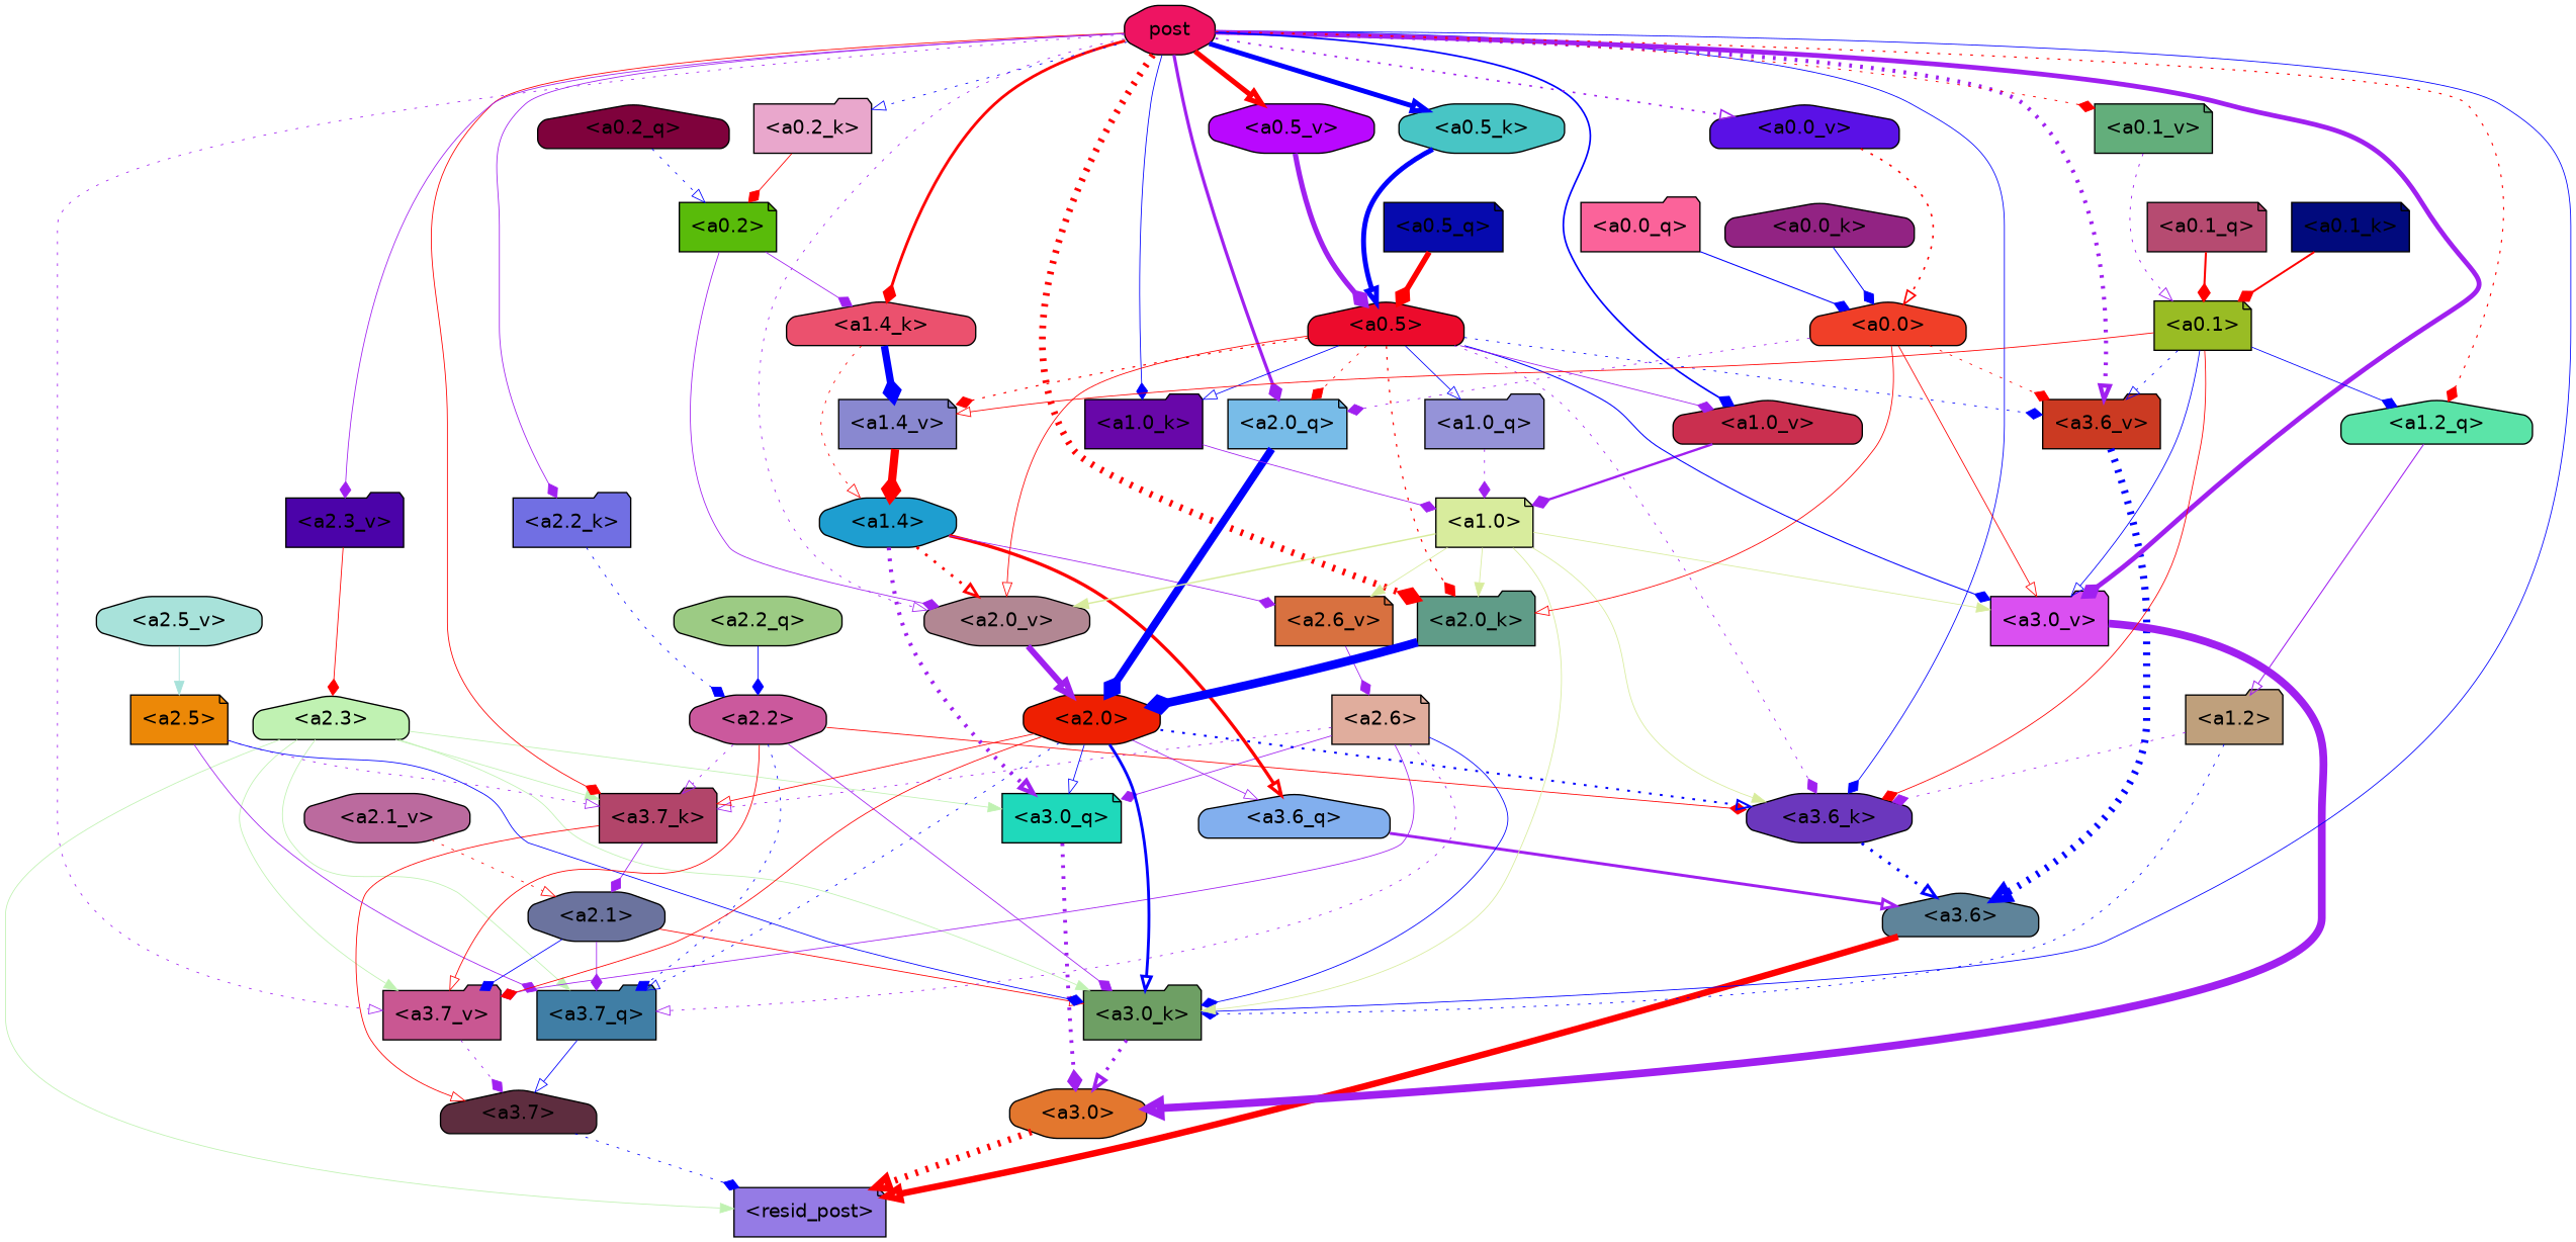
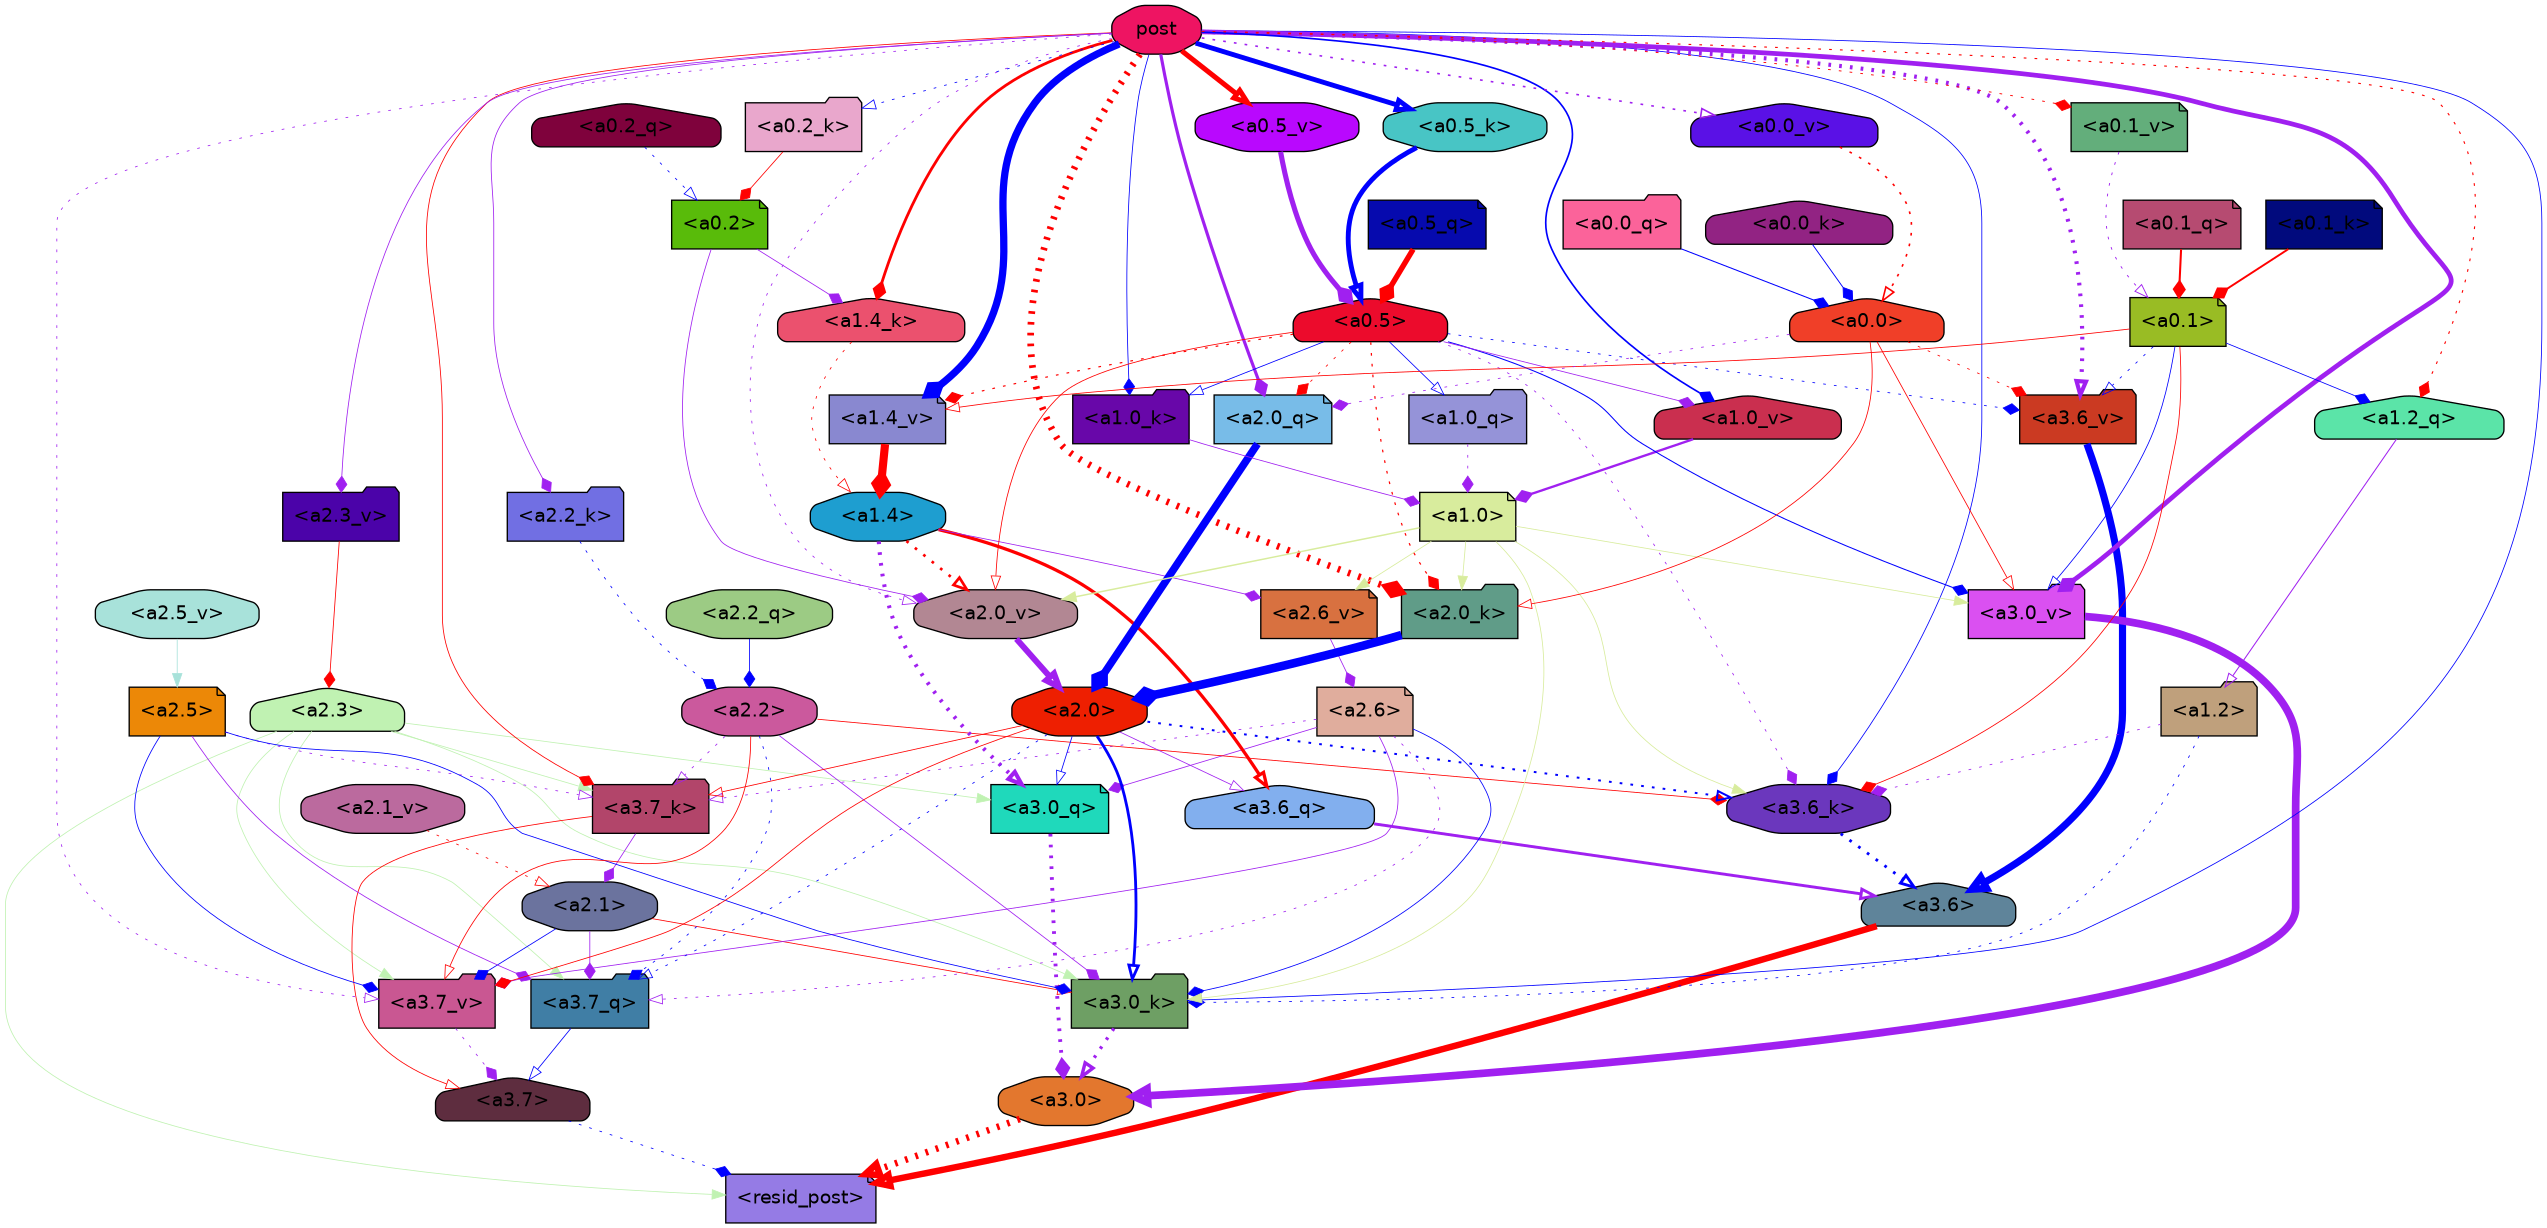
  strict digraph {
    fontname="DejaVu Sans"
    splines=true
    node [color=black fontname="DejaVu Sans" shape=note style="filled, rounded"]
    edge [arrowhead=diamond color=purple fontname="DejaVu Sans" penwidth=0.6 style=bold]
    "<a3.7>" [fillcolor="#5e2d3f" shape=house]
    "<resid_post>" [fillcolor="#957be5"]
    "<a3.6>" [fillcolor="#5f849a" shape=house]
    "<a3.0>" [fillcolor="#e3772e" shape=octagon]
    "<a2.3>" [fillcolor="#c0f2b2" shape=house]
    "<a3.7_q>" [fillcolor="#407ea5" shape=folder]
    "<a3.0_q>" [fillcolor="#1fd9bb"]
    "<a3.7_k>" [fillcolor="#b2456a" shape=folder]
    "<a3.0_k>" [fillcolor="#6e9f64" shape=folder]
    "<a3.7_v>" [fillcolor="#c95792" shape=folder]
    "<a2.1>" [fillcolor="#6b739e" shape=octagon]
    "<a3.6_q>" [fillcolor="#82afee" shape=house]
    "<a3.6_k>" [fillcolor="#6b37bd" shape=octagon]
    "<a3.6_v>" [fillcolor="#cb3a22" shape=folder]
    "<a3.0_v>" [fillcolor="#da50f1" shape=folder]
    "<a2.6>" [fillcolor="#e0ad9d"]
    "<a2.5>" [fillcolor="#ec8807"]
    "<a2.2>" [fillcolor="#cb599d" shape=octagon]
    "<a2.0>" [fillcolor="#ee1f01" shape=octagon]
    "<a1.4>" [fillcolor="#1e9ed0" shape=octagon]
    "<a2.6_v>" [fillcolor="#d87140"]
    "<a2.0_v>" [fillcolor="#b28793" shape=octagon]
    n23 [fillcolor="#ee1462" label=post shape=octagon]
    "<a2.0_q>" [fillcolor="#78bce8"]
    "<a2.2_k>" [fillcolor="#716fe3" shape=folder]
    "<a2.0_k>" [fillcolor="#609c88" shape=folder]
    "<a2.3_v>" [fillcolor="#4b03a9" shape=folder]
    "<a1.2_q>" [fillcolor="#5be4a8" shape=house]
    "<a1.4_k>" [fillcolor="#eb516e" shape=house]
    "<a1.0_k>" [fillcolor="#6807a9" shape=folder]
    "<a1.4_v>" [fillcolor="#8988d0"]
    "<a1.0_v>" [fillcolor="#ca2f4f" shape=house]
    "<a0.5_k>" [fillcolor="#48c5c5" shape=octagon]
    "<a0.2_k>" [fillcolor="#e9a7cc" shape=folder]
    "<a0.5_v>" [fillcolor="#b908fe" shape=octagon]
    "<a0.1_v>" [fillcolor="#63ae7b"]
    "<a0.0_v>" [fillcolor="#5a11e6" shape=house]
    "<a1.2>" [fillcolor="#bfa07c" shape=folder]
    "<a1.0>" [fillcolor="#d8ec9d"]
    "<a0.5>" [fillcolor="#ec0b2c" shape=house]
    "<a0.2>" [fillcolor="#59bb0a"]
    "<a0.1>" [fillcolor="#99bc24"]
    "<a0.0>" [fillcolor="#f03f28" shape=house]
    "<a1.0_q>" [fillcolor="#9593d8" shape=folder]
    "<a2.2_q>" [fillcolor="#9ccb84" shape=octagon]
    "<a2.5_v>" [fillcolor="#a8e2da" shape=octagon]
    "<a2.1_v>" [fillcolor="#bb6a9e" shape=octagon]
    "<a0.5_q>" [fillcolor="#060aae"]
    "<a0.2_q>" [fillcolor="#7f023c" shape=house]
    "<a0.1_q>" [fillcolor="#b64b71"]
    "<a0.0_q>" [fillcolor="#fb639a" shape=folder]
    "<a0.1_k>" [fillcolor="#010a7d"]
    "<a0.0_k>" [fillcolor="#922383" shape=house]
    "<a3.7>" -> "<resid_post>" [color=blue style=dotted]
    "<a3.6>" -> "<resid_post>" [arrowhead=onormal color=red penwidth=4.7534414529800415 style=solid]
    "<a3.0>" -> "<resid_post>" [arrowhead=onormal color=red penwidth=4.898576855659485 style=dotted]
    "<a2.3>" -> "<resid_post>" [color="#c0f2b2" arrowhead="" style=""]
    "<a2.3>" -> "<a3.7_q>" [color="#c0f2b2" arrowhead="" style=""]
    "<a2.3>" -> "<a3.0_q>" [color="#c0f2b2" arrowhead="" style=""]
    "<a2.3>" -> "<a3.7_k>" [color="#c0f2b2" arrowhead="" style=""]
    "<a2.3>" -> "<a3.0_k>" [color="#c0f2b2" arrowhead="" style=""]
    "<a2.3>" -> "<a3.7_v>" [color="#c0f2b2" arrowhead="" style=""]
    "<a3.7_q>" -> "<a3.7>" [arrowhead=onormal color=blue]
    "<a3.0_q>" -> "<a3.0>" [penwidth=2.870753765106201 style=dotted]
    "<a3.7_k>" -> "<a3.7>" [arrowhead=onormal color=red]
    "<a3.7_k>" -> "<a2.1>"
    "<a3.0_k>" -> "<a3.0>" [arrowhead=onormal penwidth=2.520303964614868 style=dotted]
    "<a3.7_v>" -> "<a3.7>" [style=dotted]
    "<a2.1>" -> "<a3.7_q>" [style=solid]
    "<a2.1>" -> "<a3.0_k>" [arrowhead=onormal color=red]
    "<a2.1>" -> "<a3.7_v>" [color=blue]
    "<a3.6_q>" -> "<a3.6>" [arrowhead=onormal penwidth=2.160832464694977]
    "<a3.6_k>" -> "<a3.6>" [arrowhead=onormal color=blue penwidth=2.13908451795578 style=dotted]
-   "<a3.6_v>" -> "<a3.6>" [arrowhead=onormal color=blue penwidth=5.297133803367615 style=dotted]
+   "<a3.6_v>" -> "<a3.6>" [arrowhead=onormal color=blue penwidth=5.297133803367615]
    "<a3.0_v>" -> "<a3.0>" [arrowhead=onormal penwidth=5.680712580680847 style=solid]
    "<a2.6>" -> "<a3.7_q>" [arrowhead=onormal style=dotted]
    "<a2.6>" -> "<a3.0_q>" [style=solid]
    "<a2.6>" -> "<a3.7_k>" [arrowhead=onormal style=dotted]
    "<a2.6>" -> "<a3.0_k>" [color=blue]
    "<a2.6>" -> "<a3.7_v>"
    "<a2.5>" -> "<a3.7_q>"
    "<a2.5>" -> "<a3.7_k>" [arrowhead=onormal style=dotted]
    "<a2.5>" -> "<a3.0_k>" [color=blue]
+   "<a2.5>" -> "<a3.7_v>" [color=blue style=solid]
    "<a2.2>" -> "<a3.7_q>" [color=blue style=dotted]
    "<a2.2>" -> "<a3.7_k>" [arrowhead=onormal style=dotted]
    "<a2.2>" -> "<a3.0_k>"
    "<a2.2>" -> "<a3.7_v>" [arrowhead=onormal color=red]
    "<a2.2>" -> "<a3.6_k>" [color=red]
    "<a2.0>" -> "<a3.7_q>" [arrowhead=onormal color=blue style=dotted]
    "<a2.0>" -> "<a3.0_q>" [arrowhead=onormal color=blue style=solid]
    "<a2.0>" -> "<a3.7_k>" [arrowhead=onormal color=red]
    "<a2.0>" -> "<a3.0_k>" [arrowhead=onormal color=blue penwidth=2.095262974500656 style=solid]
    "<a2.0>" -> "<a3.7_v>" [color=red style=solid]
    "<a2.0>" -> "<a3.6_q>" [arrowhead=onormal]
    "<a2.0>" -> "<a3.6_k>" [arrowhead=onormal color=blue penwidth=1.4807794839143753 style=dotted]
    "<a1.4>" -> "<a3.0_q>" [arrowhead=onormal penwidth=3.0341034531593323 style=dotted]
    "<a1.4>" -> "<a3.6_q>" [arrowhead=onormal color=red penwidth=2.425799250602722]
    "<a1.4>" -> "<a2.6_v>"
    "<a1.4>" -> "<a2.0_v>" [arrowhead=onormal color=red penwidth=2.007302835583687 style=dotted]
    "<a2.6_v>" -> "<a2.6>"
    "<a2.0_v>" -> "<a2.0>" [arrowhead=onormal penwidth=4.422677040100098]
    n23 -> "<a3.7_k>" [color=red]
    n23 -> "<a3.0_k>" [arrowhead=onormal color=blue]
    n23 -> "<a3.7_v>" [arrowhead=onormal style=dotted]
    n23 -> "<a3.6_k>" [color=blue]
    n23 -> "<a3.6_v>" [arrowhead=onormal penwidth=3.067279100418091 style=dotted]
    n23 -> "<a3.0_v>" [penwidth=3.5202720761299133]
    n23 -> "<a2.0_v>" [arrowhead=onormal style=dotted]
    n23 -> "<a2.0_q>" [penwidth=2.339468687772751]
    n23 -> "<a2.2_k>"
    n23 -> "<a2.0_k>" [color=red penwidth=4.9759310483932495 style=dotted]
    n23 -> "<a2.3_v>" [style=solid]
    n23 -> "<a1.2_q>" [color=red penwidth=0.8262195587158203 style=dotted]
    n23 -> "<a1.4_k>" [color=red penwidth=2.0715588331222534 style=solid]
    n23 -> "<a1.0_k>" [color=blue style=solid]
-   "<a1.4_k>" -> "<a1.4_v>" [color=blue penwidth=5.3763720989227295]
+   n23 -> "<a1.4_v>" [color=blue penwidth=5.3763720989227295]
    n23 -> "<a1.0_v>" [color=blue penwidth=1.232791244983673]
    n23 -> "<a0.5_k>" [arrowhead=onormal color=blue penwidth=3.6077781692147255 style=solid]
    n23 -> "<a0.2_k>" [arrowhead=onormal color=blue style=dotted]
    n23 -> "<a0.5_v>" [arrowhead=onormal color=red penwidth=3.744613029062748]
    n23 -> "<a0.1_v>" [color=red penwidth=0.6802842617034912 style=dotted]
    n23 -> "<a0.0_v>" [arrowhead=onormal penwidth=1.1918210983276367 style=dotted]
    "<a2.0_q>" -> "<a2.0>" [color=blue penwidth=5.606565475463867 style=solid]
    "<a2.2_k>" -> "<a2.2>" [color=blue style=dotted]
    "<a2.0_k>" -> "<a2.0>" [color=blue penwidth=6.344284534454346 style=solid]
    "<a2.3_v>" -> "<a2.3>" [color=red style=solid]
    "<a1.2_q>" -> "<a1.2>" [arrowhead=onormal penwidth=0.7570515871047974 style=solid]
    "<a1.4_k>" -> "<a1.4>" [arrowhead=onormal color=red style=dotted]
    "<a1.0_k>" -> "<a1.0>"
    "<a1.4_v>" -> "<a1.4>" [color=red penwidth=6.0194467306137085]
    "<a1.0_v>" -> "<a1.0>" [penwidth=1.738280937075615 style=solid]
    "<a0.5_k>" -> "<a0.5>" [arrowhead=onormal color=blue penwidth=3.607769437134266 style=solid]
    "<a0.2_k>" -> "<a0.2>" [color=red style=solid]
    "<a0.5_v>" -> "<a0.5>" [penwidth=3.7962711341679096 style=solid]
    "<a0.1_v>" -> "<a0.1>" [arrowhead=onormal penwidth=0.6802752017974854 style=dotted]
    "<a0.0_v>" -> "<a0.0>" [arrowhead=onormal color=red penwidth=1.1918113231658936 style=dotted]
    "<a1.2>" -> "<a3.0_k>" [color=blue style=dotted]
    "<a1.2>" -> "<a3.6_k>" [style=dotted]
    "<a1.0>" -> "<a3.0_k>" [color="#d8ec9d" arrowhead="" style=""]
    "<a1.0>" -> "<a3.6_k>" [color="#d8ec9d" arrowhead="" style=""]
    "<a1.0>" -> "<a3.0_v>" [color="#d8ec9d" arrowhead="" style=""]
    "<a1.0>" -> "<a2.6_v>" [color="#d8ec9d" arrowhead="" style=""]
    "<a1.0>" -> "<a2.0_v>" [color="#d8ec9d" penwidth=1.0943371653556824 arrowhead="" style=""]
    "<a1.0>" -> "<a2.0_k>" [color="#d8ec9d" arrowhead="" style=""]
    "<a0.5>" -> "<a3.6_k>" [style=dotted]
    "<a0.5>" -> "<a3.6_v>" [color=blue style=dotted]
    "<a0.5>" -> "<a3.0_v>" [color=blue penwidth=0.764040544629097]
    "<a0.5>" -> "<a2.0_v>" [arrowhead=onormal color=red style=solid]
    "<a0.5>" -> "<a2.0_q>" [color=red style=dotted]
    "<a0.5>" -> "<a2.0_k>" [color=red penwidth=0.8956001400947571 style=dotted]
    "<a0.5>" -> "<a1.0_k>" [arrowhead=onormal color=blue style=solid]
    "<a0.5>" -> "<a1.4_v>" [color=red penwidth=0.8774083852767944 style=dotted]
    "<a0.5>" -> "<a1.0_v>" [style=solid]
    "<a0.5>" -> "<a1.0_q>" [arrowhead=onormal color=blue]
    "<a0.2>" -> "<a2.0_v>" [style=solid]
    "<a0.2>" -> "<a1.4_k>"
    "<a0.1>" -> "<a3.6_k>" [color=red style=solid]
    "<a0.1>" -> "<a3.6_v>" [arrowhead=onormal color=blue style=dotted]
    "<a0.1>" -> "<a3.0_v>" [arrowhead=onormal color=blue]
    "<a0.1>" -> "<a1.2_q>" [color=blue]
    "<a0.1>" -> "<a1.4_v>" [arrowhead=onormal color=red style=solid]
    "<a0.0>" -> "<a3.6_v>" [color=red style=dotted]
    "<a0.0>" -> "<a3.0_v>" [arrowhead=onormal color=red style=solid]
    "<a0.0>" -> "<a2.0_q>" [style=dotted]
    "<a0.0>" -> "<a2.0_k>" [arrowhead=onormal color=red]
    "<a1.0_q>" -> "<a1.0>" [style=dotted]
    "<a2.2_q>" -> "<a2.2>" [color=blue]
    "<a2.5_v>" -> "<a2.5>" [color="#a8e2da" arrowhead="" style=""]
    "<a2.1_v>" -> "<a2.1>" [arrowhead=onormal color=red style=dotted]
    "<a0.5_q>" -> "<a0.5>" [color=red penwidth=4.023846536874771]
    "<a0.2_q>" -> "<a0.2>" [arrowhead=onormal color=blue style=dotted]
    "<a0.1_q>" -> "<a0.1>" [color=red penwidth=1.5174570083618164]
    "<a0.0_q>" -> "<a0.0>" [color=blue penwidth=0.766176700592041]
    "<a0.1_k>" -> "<a0.1>" [color=red penwidth=1.4202113151550293 style=solid]
    "<a0.0_k>" -> "<a0.0>" [color=blue penwidth=0.6857404708862305 style=solid]
  }
